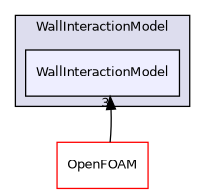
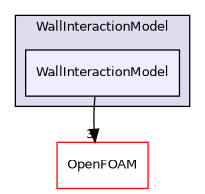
  digraph {
    compound=true
    node [fontname=Helvetica fontsize=10 shape=box]
    n1 [fillcolor="#eeeeff" label=WallInteractionModel pencolor=black style=filled]
    n2 [color=red label=OpenFOAM]
    subgraph cluster_1 {
      bgcolor="#ddddee"
      fontname=Helvetica
      fontsize=10
      label=WallInteractionModel
      pencolor=black
      n1
    }
-   n2 -> n1 [headlabel=3 labeldistance=1.5 labelfontname=Helvetica labelfontsize=10]
+   n1 -> n2 [headlabel=3 labeldistance=1.5 labelfontname=Helvetica labelfontsize=10]
  }
